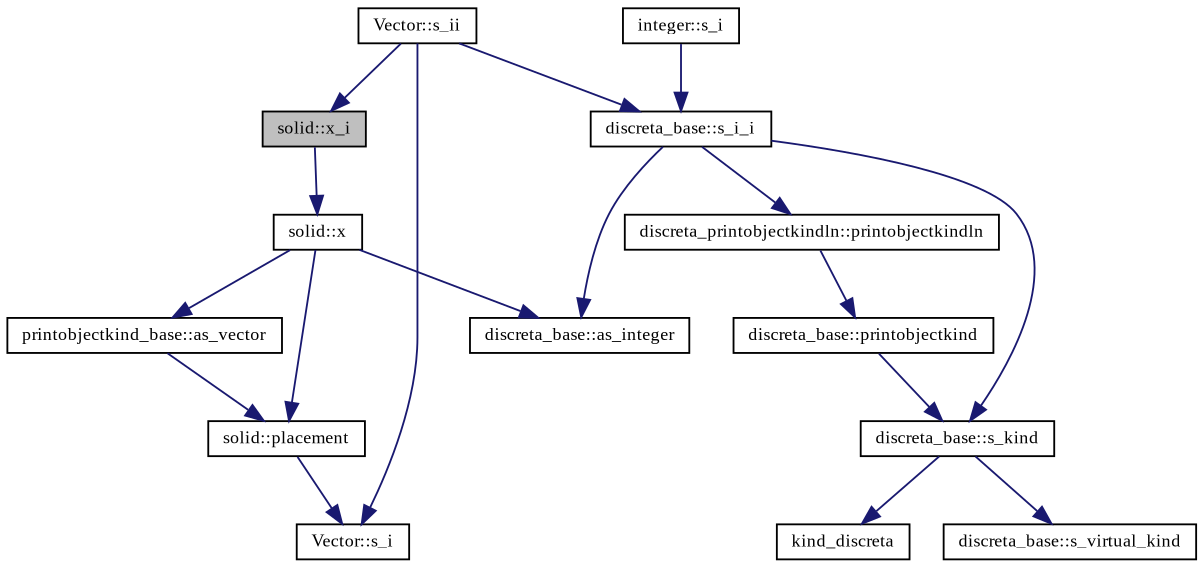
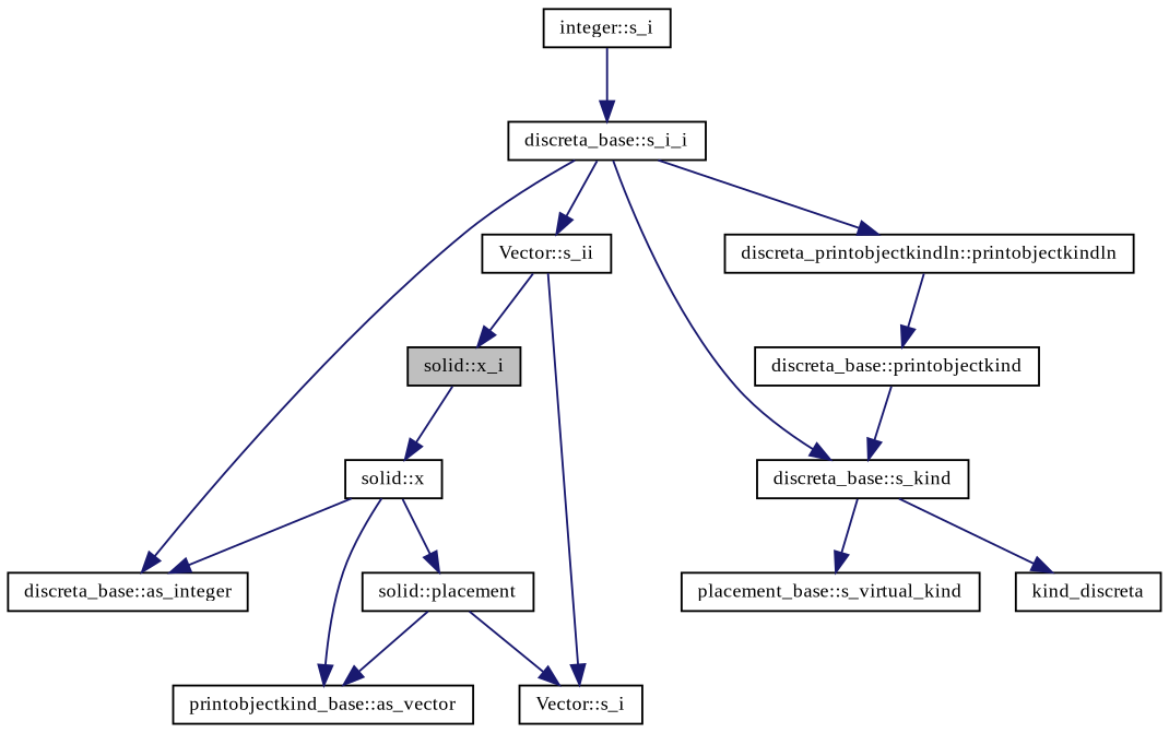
  digraph {
    fontname="Liberation Serif"
    rankdir=TB
    node [color=black fillcolor=white fontname="Liberation Serif" fontsize=10 shape=record style=filled]
    edge [color=midnightblue fontname="Liberation Serif" fontsize=10 labelfontname=Helvetica labelfontsize=10 style=solid]
    n1 [fillcolor=grey75 fontcolor=black height=0.2 label="solid::x_i" width=0.4]
    n2 [height=0.2 label="solid::x" width=0.4]
    n3 [height=0.2 label="solid::placement" width=0.4]
    n4 [height=0.2 label="printobjectkind_base::as_vector" width=0.4]
    n5 [height=0.2 label="discreta_base::as_integer" width=0.4]
    n6 [height=0.2 label="Vector::s_ii" width=0.4]
    n7 [height=0.2 label="Vector::s_i" width=0.4]
    n8 [height=0.2 label="discreta_base::s_i_i" width=0.4]
    n9 [height=0.2 label="discreta_base::s_kind" width=0.4]
    n10 [height=0.2 label="discreta_printobjectkindln::printobjectkindln" width=0.4]
-   n11 [height=0.2 label="discreta_base::s_virtual_kind" width=0.4]
+   n11 [height=0.2 label="placement_base::s_virtual_kind" width=0.4]
    n12 [height=0.2 label=kind_discreta width=0.4]
    n13 [height=0.2 label="discreta_base::printobjectkind" width=0.4]
    n14 [height=0.2 label="integer::s_i" width=0.4]
    n1 -> n2
    n2 -> n3
    n2 -> n4
    n2 -> n5
-   n4 -> n3
+   n3 -> n4
    n3 -> n7
    n6 -> n1
    n6 -> n7
-   n6 -> n8
+   n8 -> n6
    n8 -> n5
    n8 -> n9
    n8 -> n10
    n9 -> n11
    n9 -> n12
    n10 -> n13
    n13 -> n9
    n14 -> n8
  }
